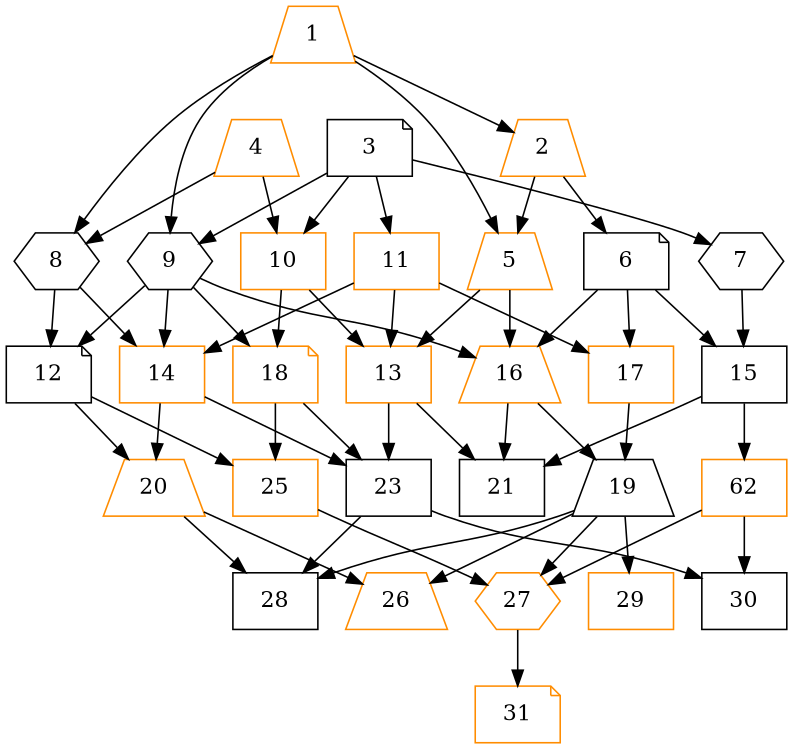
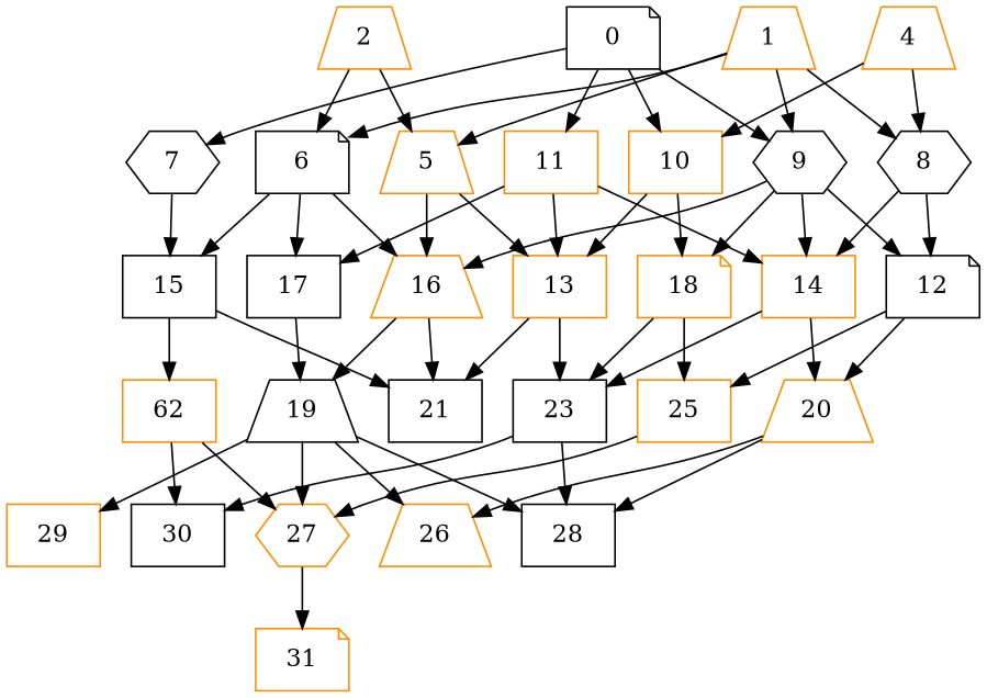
  digraph {
    node [alpha=0.10 color=darkorange shape=box]
    1 [alpha=0.01 expect_size=3822855332272699 shape=trapezium]
    5 [alpha=0.05 expect_size=1477058322553768 shape=trapezium]
    6 [alpha=0.07 color=black expect_size=7664012338679880 shape=note]
    8 [color=black expect_size=174380716454825689088 shape=hexagon]
    9 [alpha=0.02 color=black expect_size=2501009783037706 shape=hexagon]
    13 [alpha=0.12 expect_size=7466047163427272]
    16 [alpha=0.04 expect_size=106577713751698464 shape=trapezium]
    15 [alpha=0.04 color=black expect_size=133981414575123584]
-   17 [alpha=0.07 expect_size=252331266408448000000]
+   17 [alpha=0.07 color=black expect_size=252331266408448000000]
    12 [alpha=0.09 color=black expect_size=253794523983904768 shape=note]
    14 [alpha=0.17 expect_size=21047092315551232]
    18 [alpha=0.01 expect_size=223785364148453376 shape=note]
    21 [alpha=0.05 color=black expect_size=103756296524360]
    23 [alpha=0.16 color=black expect_size=93719887616380128]
    19 [alpha=0.08 color=black expect_size=2445354525390008 shape=trapezium]
    n16 [alpha=0.06 expect_size=397898705299247872 label=62]
    20 [alpha=0.00 expect_size=610886059830435 shape=trapezium]
    25 [expect_size=1473111219251609]
    2 [alpha=0.18 expect_size=10276405510144000000 shape=trapezium]
-   3 [alpha=0.16 color=black expect_size=56283144776200488 shape=note]
+   3 [alpha=0.16 color=black expect_size=56283144776200488 shape=note label=0]
    7 [color=black expect_size=96882602424571789312 shape=hexagon]
    10 [alpha=0.16 expect_size=113432328520603040]
    11 [alpha=0.18 expect_size=32273407579915]
    4 [alpha=0.13 expect_size=12692899587302180 shape=trapezium]
    28 [alpha=0.00 color=black expect_size=5380936509198608]
    30 [alpha=0.04 color=black expect_size=231005937202881152]
    26 [alpha=0.19 expect_size=4642911662695642 shape=trapezium]
    27 [alpha=0.13 expect_size=108270986697949744 shape=hexagon]
    29 [alpha=0.13 expect_size=131639046804076494848]
    31 [alpha=0.03 expect_size=6946065203273908 shape=note]
    1 -> 5
-   1 -> 2
+   1 -> 6
    1 -> 8
    1 -> 9
    5 -> 13
    5 -> 16
    6 -> 16
    6 -> 15
    6 -> 17
    8 -> 12
    8 -> 14
    9 -> 16
    9 -> 12
    9 -> 14
    9 -> 18
    13 -> 21
    13 -> 23
    16 -> 21
    16 -> 19
    15 -> 21
    15 -> n16
    17 -> 19
    12 -> 20
    12 -> 25
    14 -> 23
    14 -> 20
    18 -> 23
    18 -> 25
    23 -> 28
    23 -> 30
    19 -> 28
    19 -> 26
    19 -> 27
    19 -> 29
    n16 -> 30
    n16 -> 27
    20 -> 28
    20 -> 26
    25 -> 27
    2 -> 5
    2 -> 6
    3 -> 9
    3 -> 7
    3 -> 10
    3 -> 11
    7 -> 15
    10 -> 13
    10 -> 18
    11 -> 13
    11 -> 17
    11 -> 14
    4 -> 8
    4 -> 10
    27 -> 31
  }
